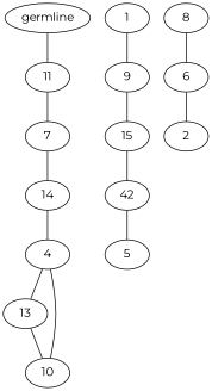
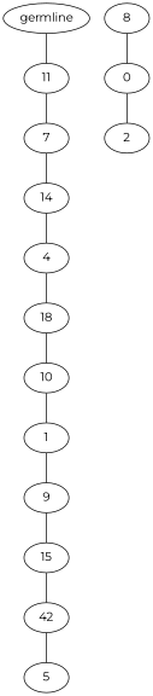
  graph {
    fontname=Montserrat
    node [fontname=Montserrat]
    edge [fontname=Montserrat]
    n1 [label=germline]
    n2 [label=11]
    n3 [label=7]
    n4 [label=14]
    n5 [label=4]
-   n6 [label=13]
+   n6 [label=18]
    n7 [label=10]
    n8 [label=1]
    n9 [label=9]
    n10 [label=15]
    n11 [label=42]
    n12 [label=5]
    n13 [label=8]
-   n14 [label=6]
+   n14 [label=0]
    n15 [label=2]
    n1 -- n2
    n2 -- n3
    n3 -- n4
    n4 -- n5
    n5 -- n6
    n6 -- n7
-   n7 -- n5
+   n7 -- n8
    n8 -- n9
    n9 -- n10
    n10 -- n11
    n11 -- n12
    n13 -- n14
    n14 -- n15
  }
